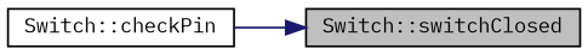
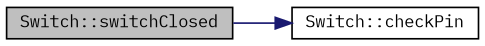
  digraph {
    rankdir=LR
    fontname="IBM Plex Mono"
    node [color=black fontname="IBM Plex Mono" fontsize=10 shape=record style=filled]
    n1 [fillcolor=grey75 fontcolor=black height=0.2 label="Switch::switchClosed" width=0.4]
    n2 [fillcolor=white height=0.2 label="Switch::checkPin" width=0.4]
-   n2 -> n1 [color=midnightblue fontname="IBM Plex Mono" fontsize=10 labelfontname=Helvetica labelfontsize=10 style=solid]
+   n1 -> n2 [color=midnightblue fontname="IBM Plex Mono" fontsize=10 labelfontname=Helvetica labelfontsize=10 style=solid]
  }
